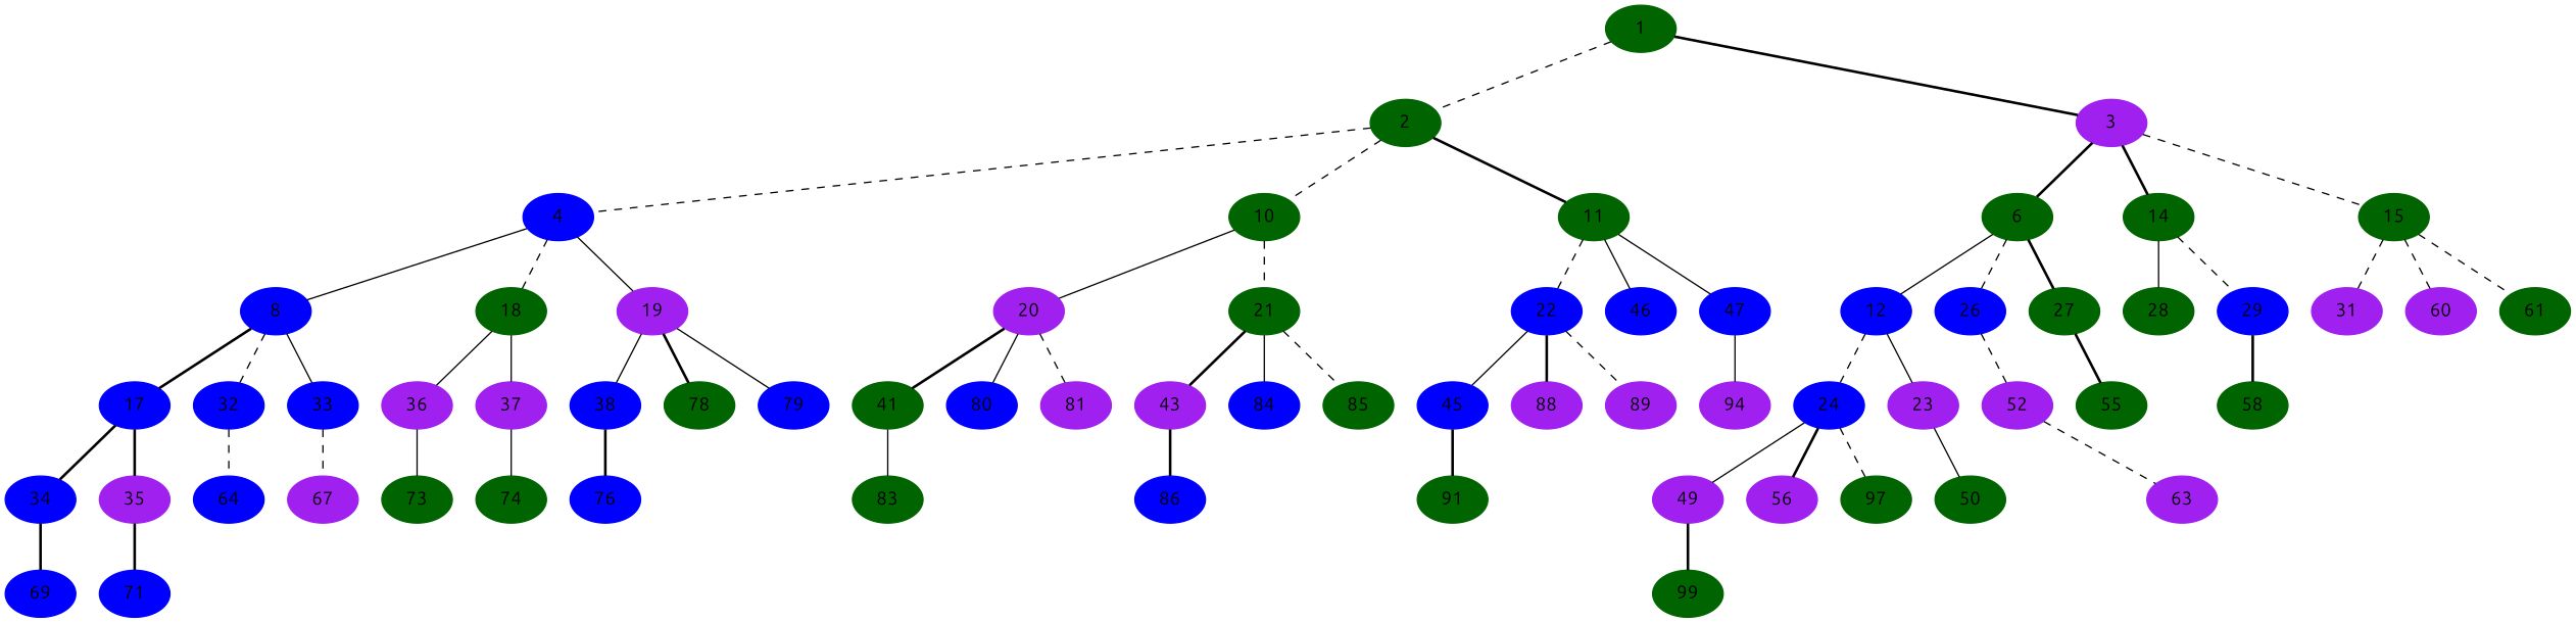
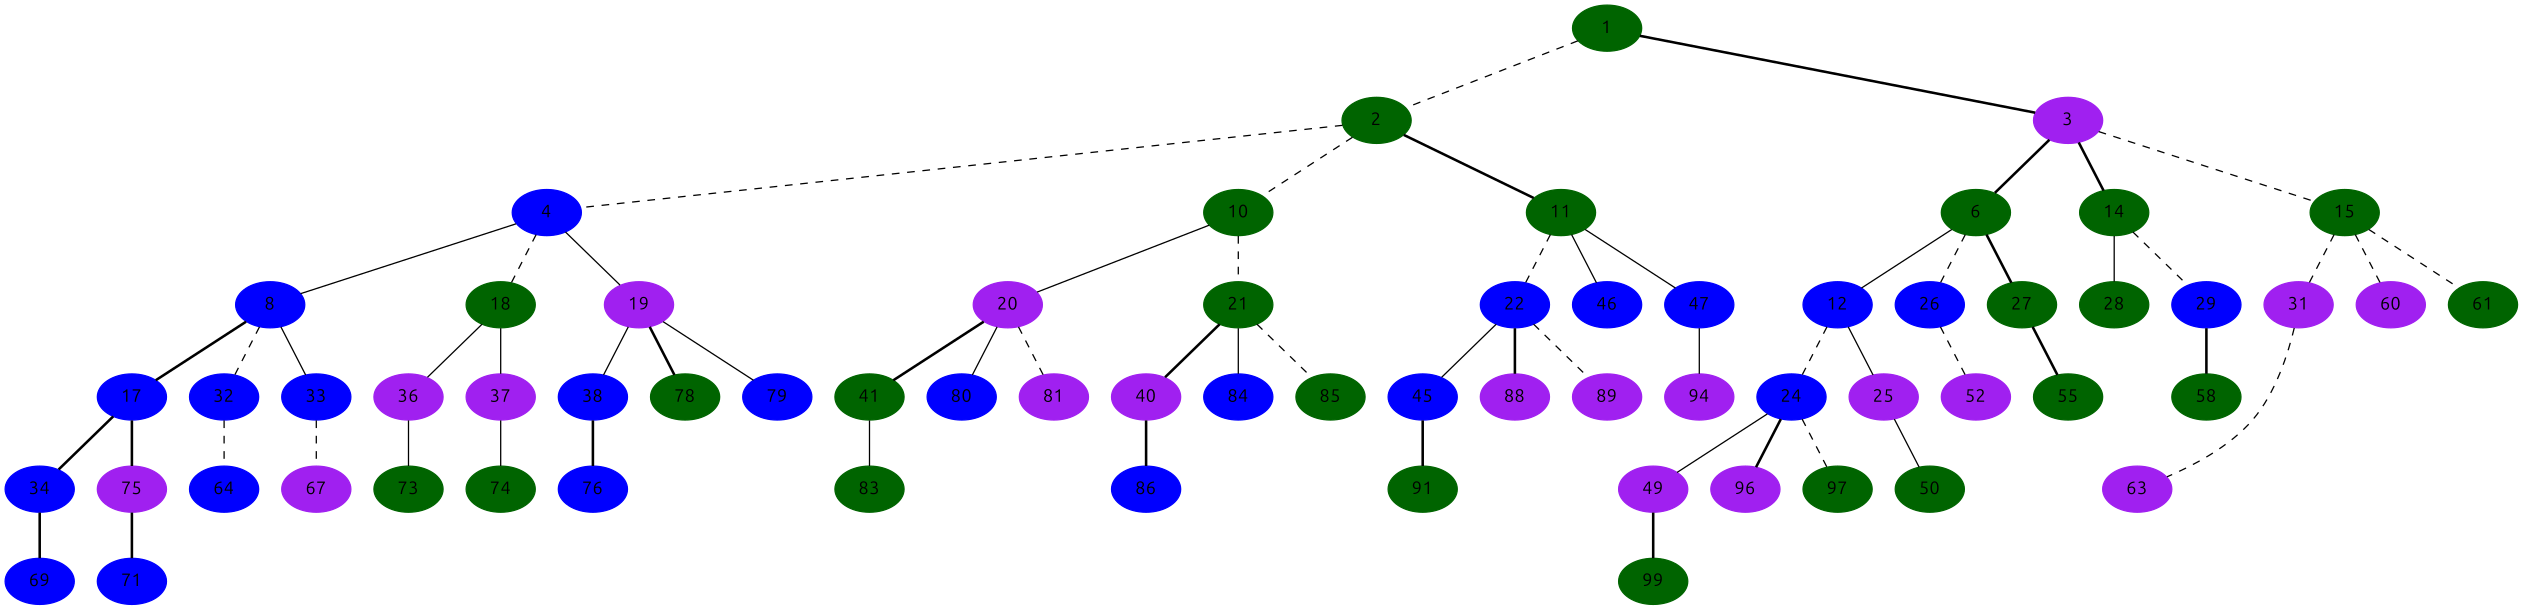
  graph {
    fontname=Ubuntu
    node [color=darkgreen fontname=Ubuntu latent=0.166667 style=filled]
    edge [fontname=Ubuntu style=dashed]
    2 [latent=1 super="+5"]
    4 [color=blue latent=0.5 super="+9"]
    10 [latent=0.333333]
    11 [latent=0.333333 super="+23"]
    1 [latent=""]
    3 [color=purple latent=1 super="+7"]
    6 [latent=0.5 super="+13"]
    14 [latent=0.333333]
    15 [latent=0.333333 super="+30"]
    8 [color=blue latent=0.333333 super="+16"]
    18 [latent=0.25]
    19 [color=purple latent=0.25 super="+39"]
    20 [color=purple latent=0.25 super="+40"]
    21 [latent=0.25 super="+42"]
    22 [color=blue latent=0.25 super="+44"]
    46 [color=blue latent=0.2 super="+92"]
    47 [color=blue latent=0.2 super="+95"]
    12 [color=blue latent=0.333333]
    26 [color=blue latent=0.25 super="+53"]
    27 [latent=0.25 super="+54"]
    28 [latent=0.25 super="+57"]
    29 [color=blue latent=0.25 super="+59"]
    31 [color=purple latent=0.25 super="+62"]
    60 [color=purple latent=0.2]
    61 [latent=0.2]
    17 [color=blue latent=0.25]
    32 [color=blue latent=0.2 super="+65"]
    33 [color=blue latent=0.2 super="+66"]
    36 [color=purple latent=0.2 super="+72"]
    37 [color=purple latent=0.2 super="+75"]
    38 [color=blue latent=0.2 super="+77"]
    78
    79 [color=blue]
    24 [color=blue latent=0.25 super="+48"]
-   25 [color=purple latent=0.25 super="+51" label=23]
+   25 [color=purple latent=0.25 super="+51"]
    52 [color=purple latent=0.2]
    55 [latent=0.2]
    34 [color=blue latent=0.2 super="+68"]
-   35 [color=purple latent=0.2 super="+70"]
+   35 [color=purple latent=0.2 super="+70" label=75]
    64 [color=blue]
    67 [color=purple]
    41 [latent=0.2 super="+82"]
    80 [color=blue]
    81 [color=purple]
-   43 [color=purple latent=0.2 super="+87"]
+   43 [color=purple latent=0.2 super="+87" label=40]
    84 [color=blue]
    85
    45 [color=blue latent=0.2]
    88 [color=purple]
    89 [color=purple]
    94 [color=purple]
    49 [color=purple latent=0.2 super="+98"]
-   96 [color=purple label=56]
+   96 [color=purple]
    97
    50 [latent=0.2 super="+100"]
    58 [latent=0.2]
    63 [color=purple latent=0.2]
    69 [color=blue]
    71 [color=blue]
    73
    74
    76 [color=blue]
    83
    86 [color=blue]
    91
    99
    2 -- 4
    2 -- 10
    2 -- 11 [style=bold]
    4 -- 8 [style=solid]
    4 -- 18
    4 -- 19 [style=solid]
    10 -- 20 [style=solid]
    10 -- 21
    11 -- 22
    11 -- 46 [style=solid]
    11 -- 47 [style=solid]
    1 -- 2
    1 -- 3 [style=bold]
    3 -- 6 [style=bold]
    3 -- 14 [style=bold]
    3 -- 15
    6 -- 12 [style=solid]
    6 -- 26
    6 -- 27 [style=bold]
    14 -- 28 [style=solid]
    14 -- 29
    15 -- 31
    15 -- 60
    15 -- 61
    8 -- 17 [style=bold]
    8 -- 32
    8 -- 33 [style=solid]
    18 -- 36 [style=solid]
    18 -- 37 [style=solid]
    19 -- 38 [style=solid]
    19 -- 78 [style=bold]
    19 -- 79 [style=solid]
    20 -- 41 [style=bold]
    20 -- 80 [style=solid]
    20 -- 81
    21 -- 43 [style=bold]
    21 -- 84 [style=solid]
    21 -- 85
    22 -- 45 [style=solid]
    22 -- 88 [style=bold]
    22 -- 89
    47 -- 94 [style=solid]
    12 -- 24
    12 -- 25 [style=solid]
    26 -- 52
    27 -- 55 [style=bold]
    29 -- 58 [style=bold]
-   52 -- 63
+   31 -- 63
    17 -- 34 [style=bold]
    17 -- 35 [style=bold]
    32 -- 64
    33 -- 67
    36 -- 73 [style=solid]
    37 -- 74 [style=solid]
    38 -- 76 [style=bold]
    24 -- 49 [style=solid]
    24 -- 96 [style=bold]
    24 -- 97
    25 -- 50 [style=solid]
    34 -- 69 [style=bold]
    35 -- 71 [style=bold]
    41 -- 83 [style=solid]
    43 -- 86 [style=bold]
    45 -- 91 [style=bold]
    49 -- 99 [style=bold]
  }
